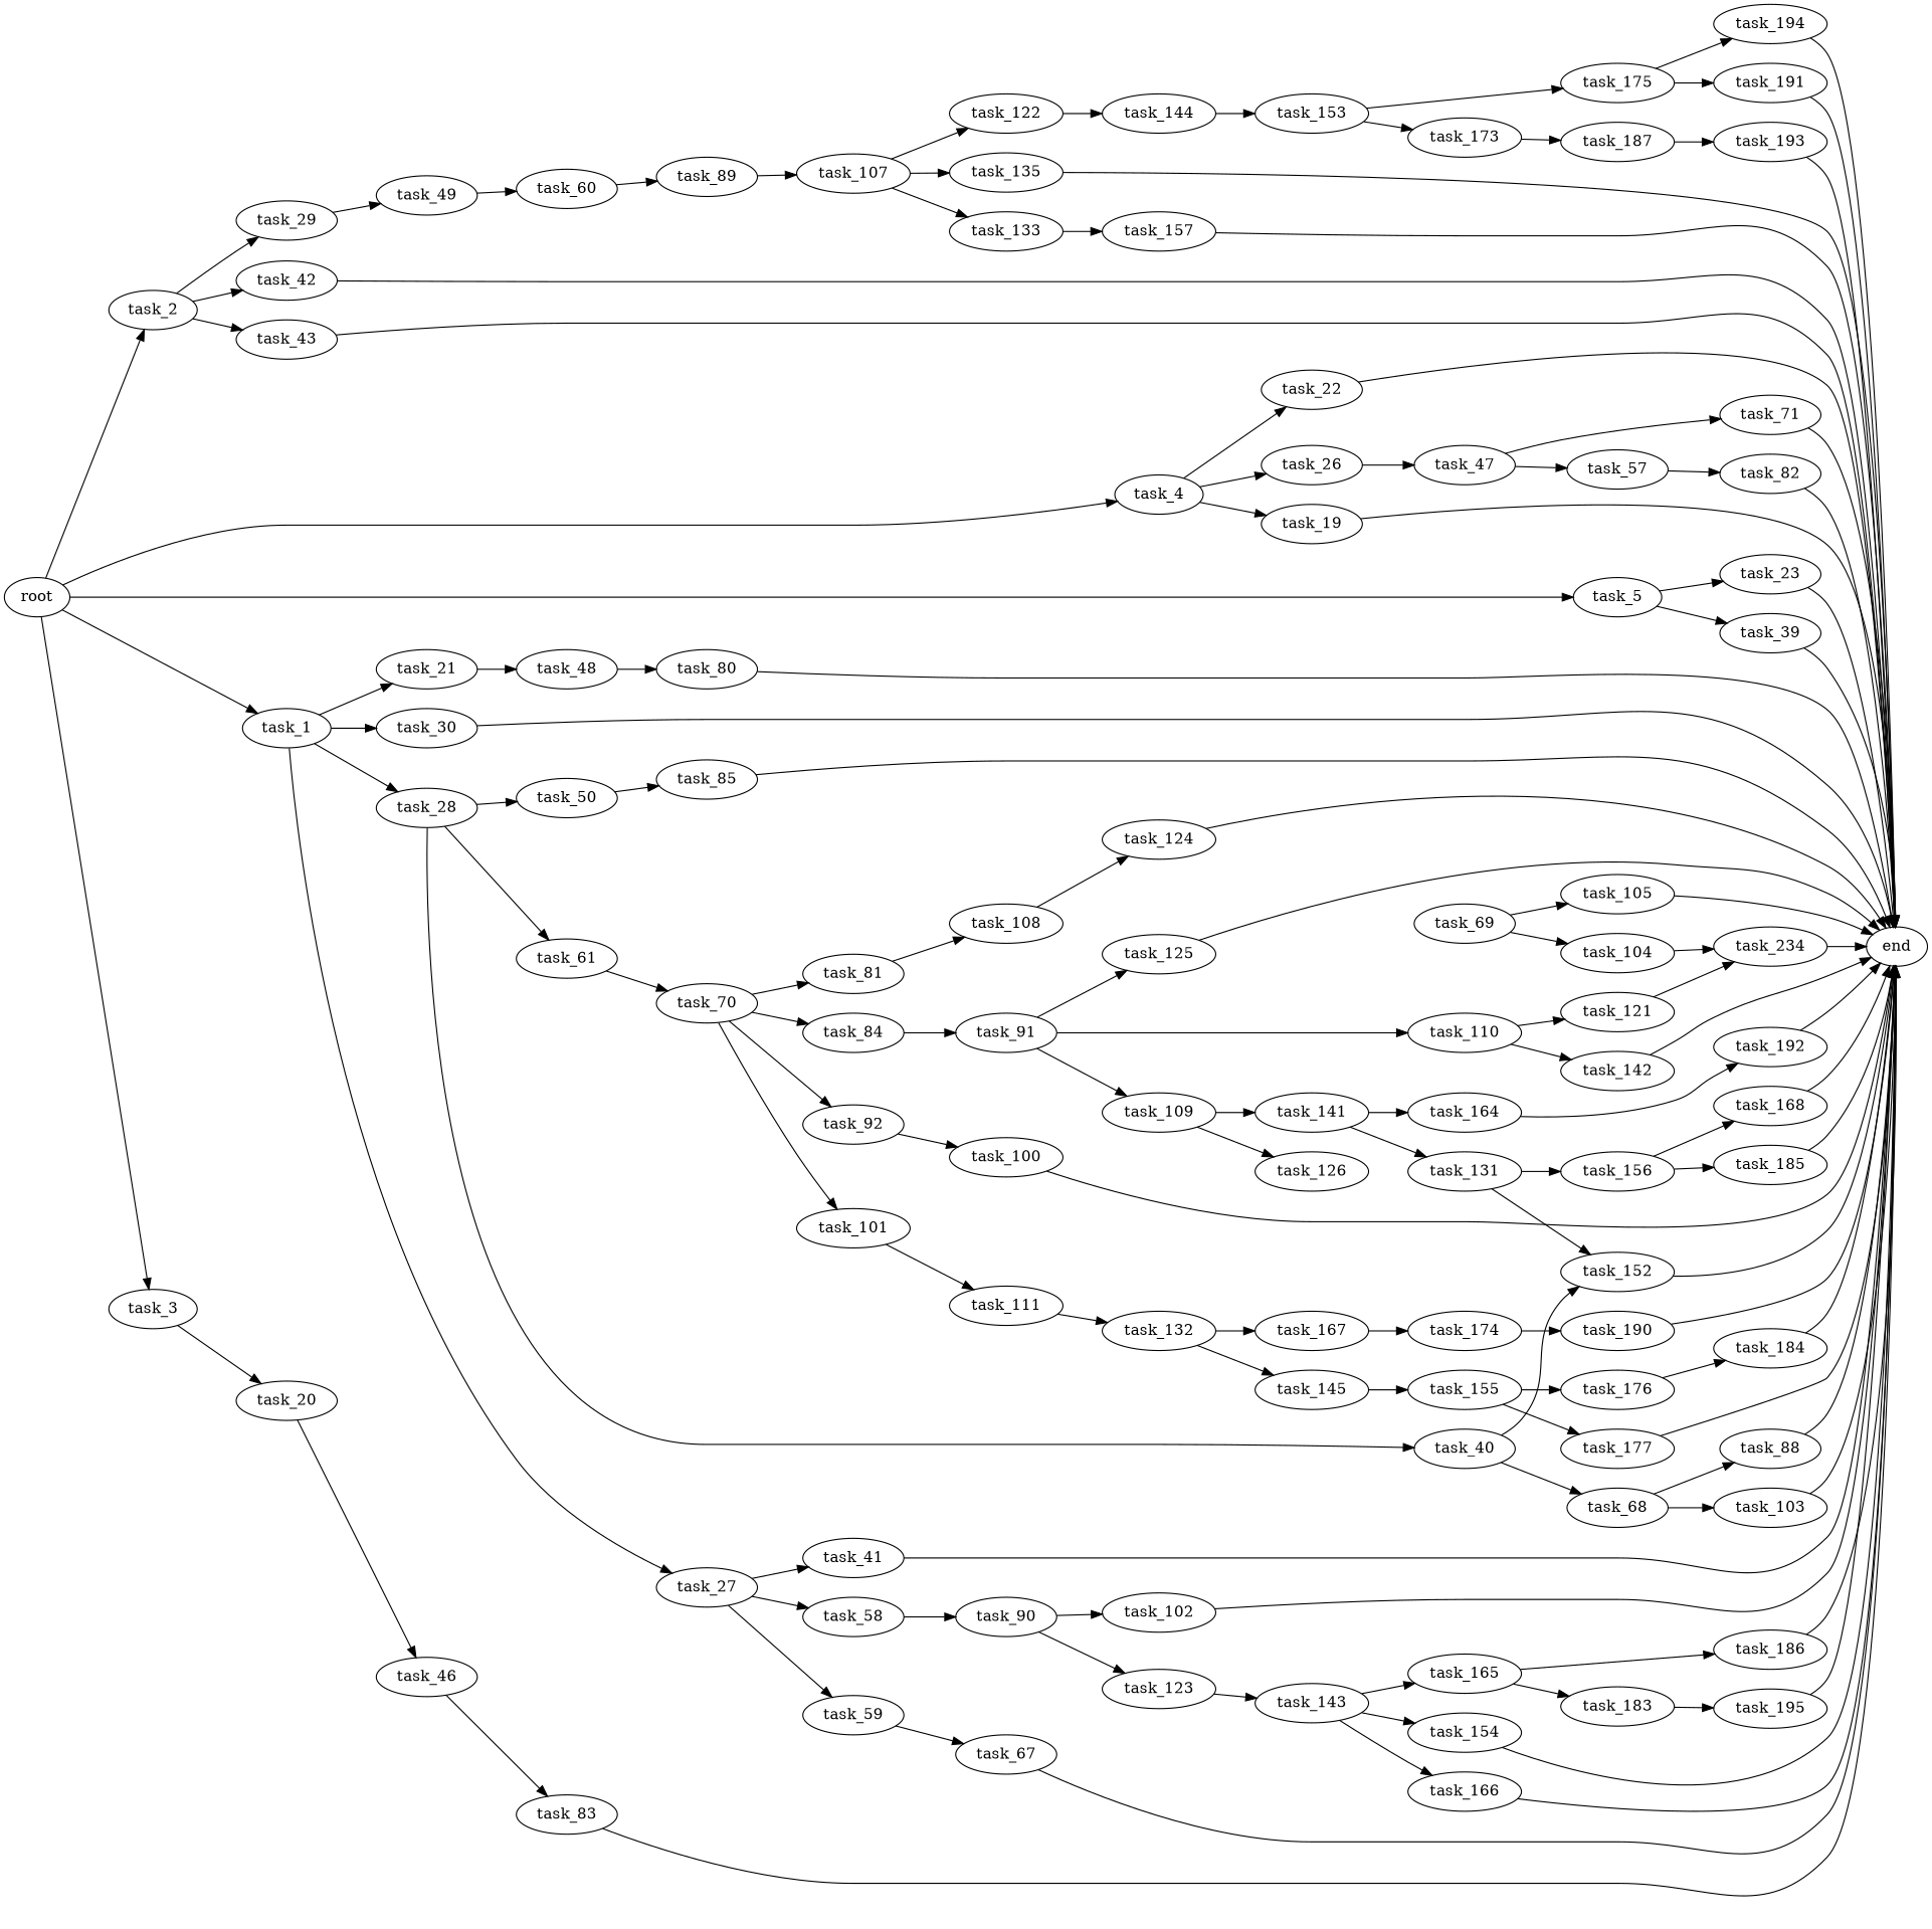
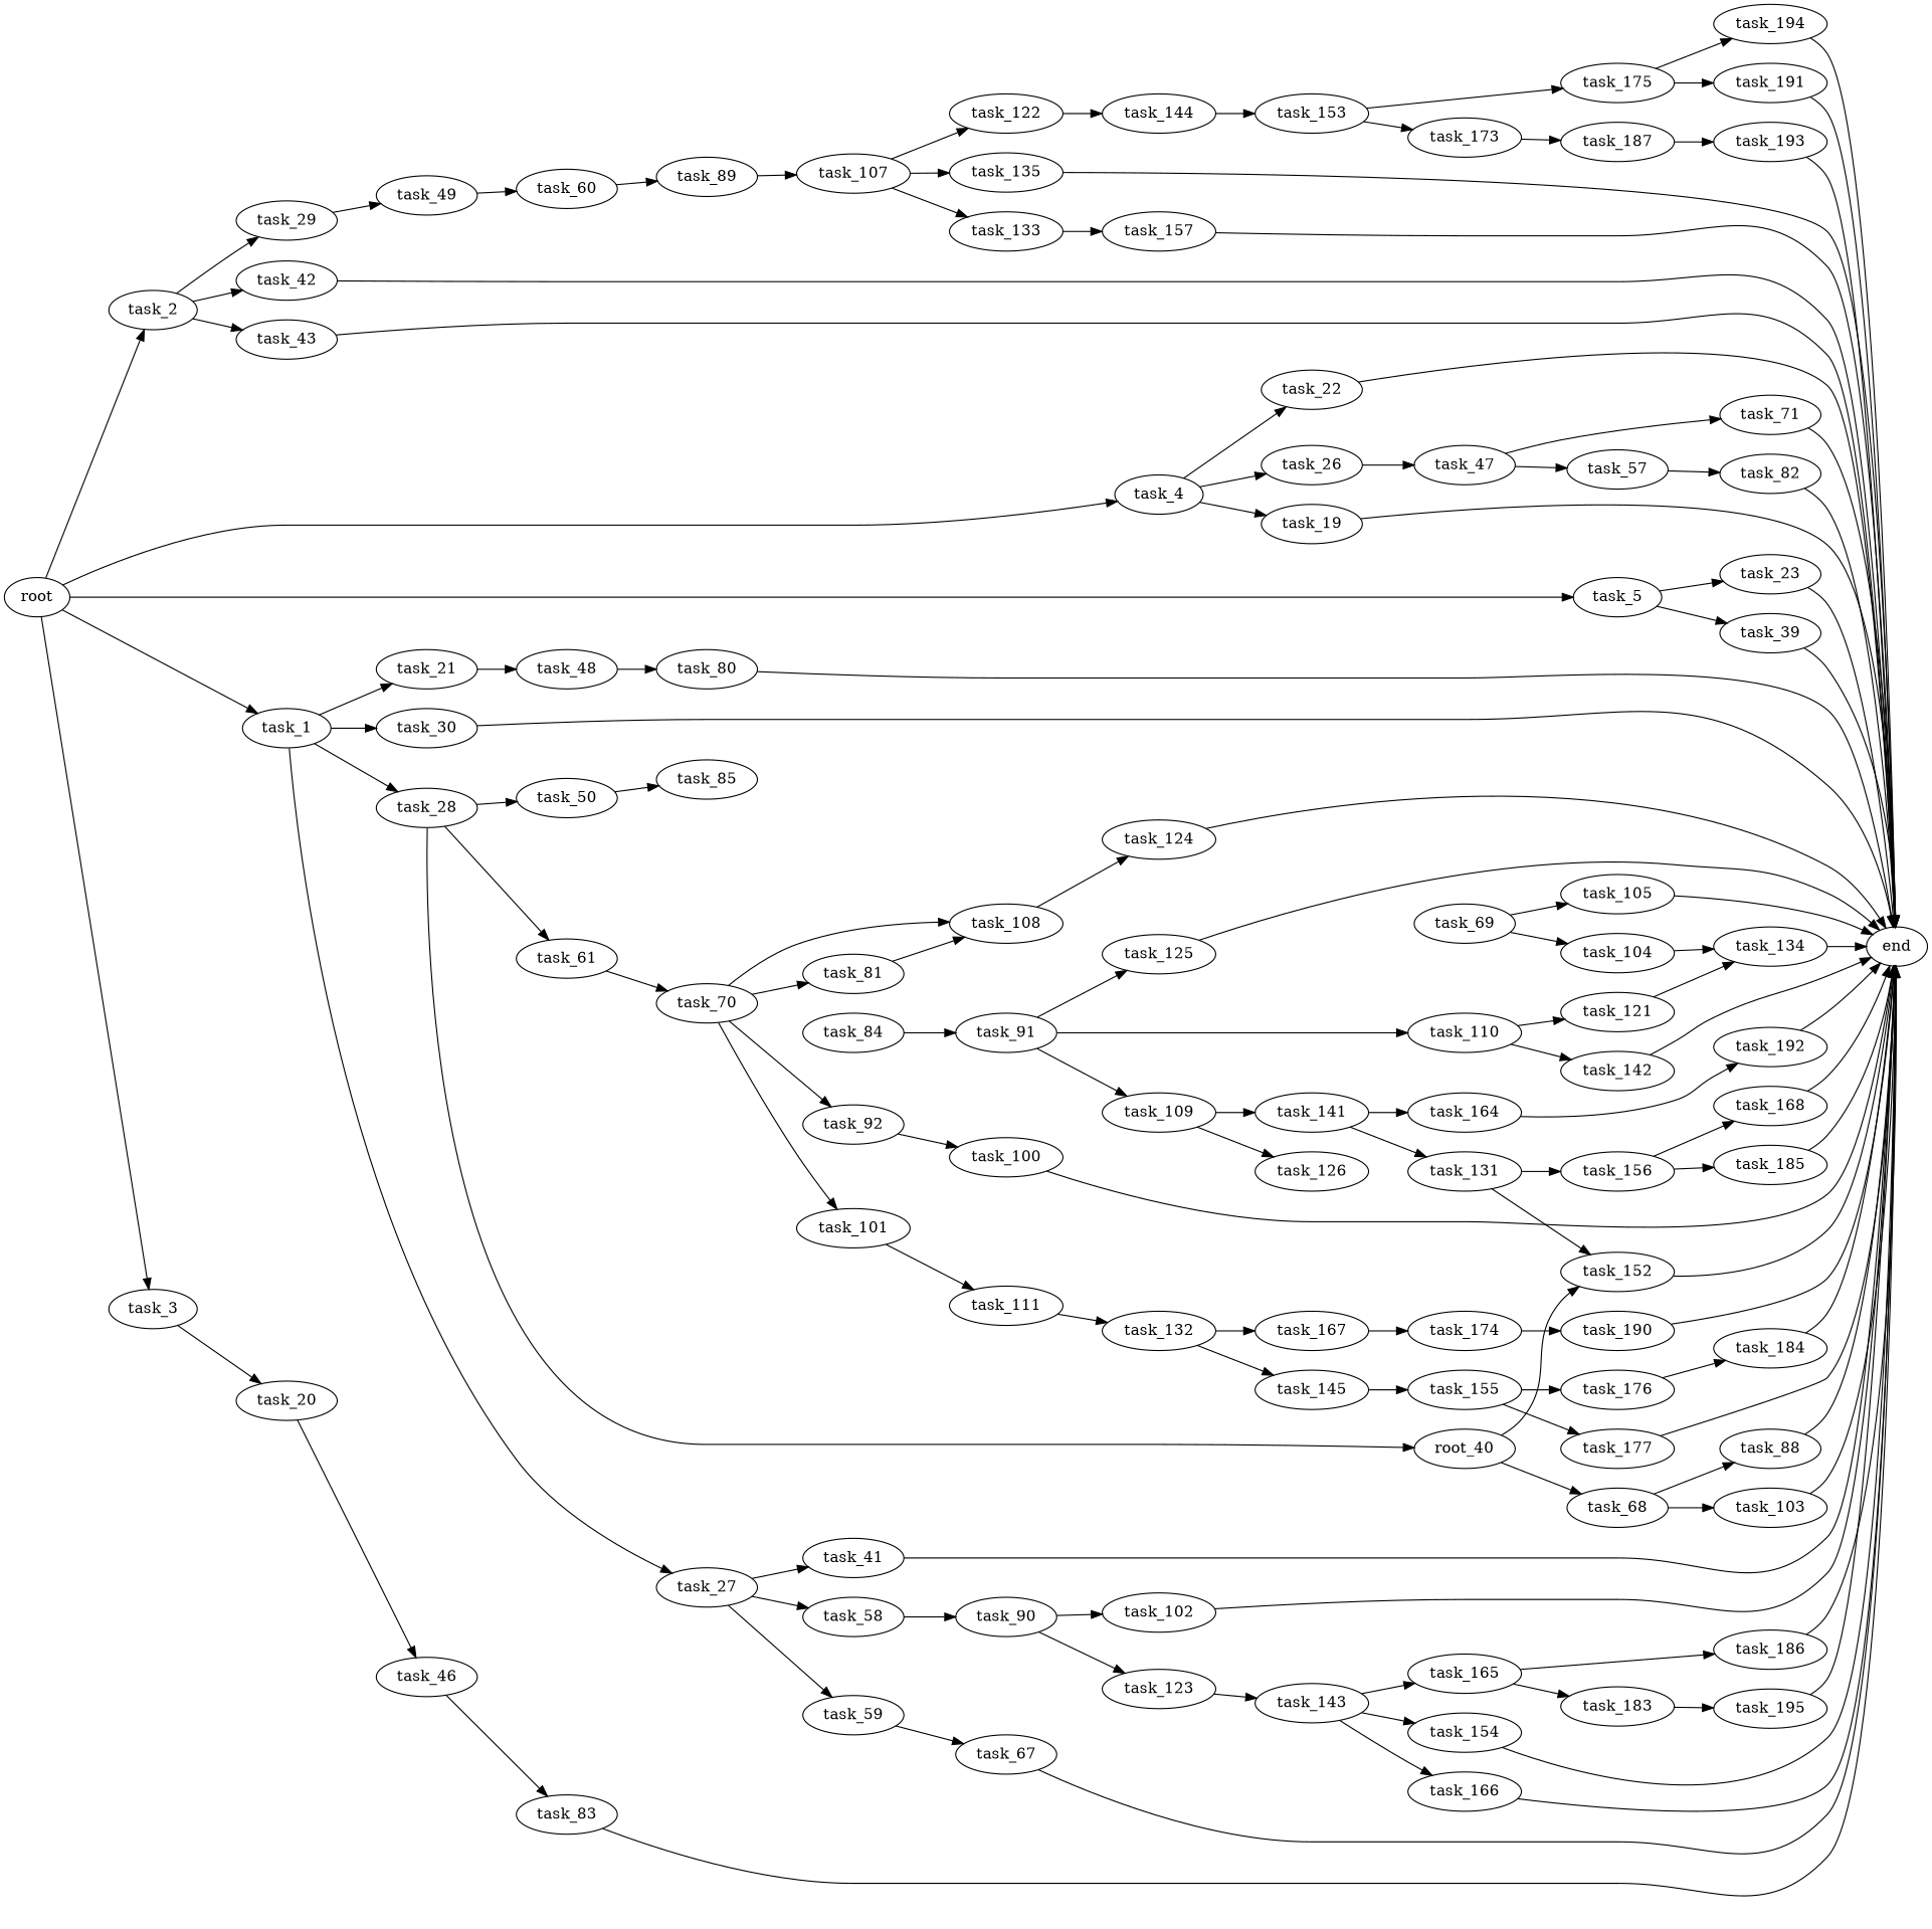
  digraph {
    rankdir=LR
    root
    task_1
    task_2
    task_3
    task_4
    task_5
    task_21
    task_27
    task_28
    task_30
    task_29
    task_42
    task_43
    task_20
    task_19
    task_22
    task_26
    task_23
    task_39
    task_48
    task_41
    task_58
    task_59
-   task_40
+   task_40 [label=root_40]
    task_50
    task_61
    end
    task_49
    task_46
    task_47
    task_80
    task_90
    task_67
    task_68
    task_152
    task_85
    task_70
    task_60
    task_83
    task_57
    task_71
    task_82
    task_102
    task_123
    task_88
    task_103
    task_69
    task_104
    task_105
    task_81
    task_84
    task_92
    task_101
    task_89
-   task_134 [label=task_234]
+   task_134
    task_107
    task_143
    task_122
    task_133
    task_135
    task_108
    task_91
    task_100
    task_111
    task_124
    task_109
    task_110
    task_125
    task_132
    task_126
    task_141
    task_121
    task_142
    task_144
    task_157
    task_154
    task_165
    task_166
    task_131
    task_164
    task_145
    task_167
    task_153
    task_156
    task_192
    task_155
    task_174
    task_173
    task_175
    task_183
    task_186
    task_168
    task_185
    task_176
    task_177
    task_190
    task_195
    task_187
    task_191
    task_194
    task_184
    task_193
    root -> task_1
    root -> task_2
    root -> task_3
    root -> task_4
    root -> task_5
    task_1 -> task_21
    task_1 -> task_27
    task_1 -> task_28
    task_1 -> task_30
    task_2 -> task_29
    task_2 -> task_42
    task_2 -> task_43
    task_3 -> task_20
    task_4 -> task_19
    task_4 -> task_22
    task_4 -> task_26
    task_5 -> task_23
    task_5 -> task_39
    task_21 -> task_48
    task_27 -> task_41
    task_27 -> task_58
    task_27 -> task_59
    task_28 -> task_40
    task_28 -> task_50
    task_28 -> task_61
    task_30 -> end
    task_29 -> task_49
    task_42 -> end
    task_43 -> end
    task_20 -> task_46
    task_19 -> end
    task_22 -> end
    task_26 -> task_47
    task_23 -> end
    task_39 -> end
    task_48 -> task_80
    task_41 -> end
    task_58 -> task_90
    task_59 -> task_67
    task_40 -> task_68
    task_40 -> task_152
    task_50 -> task_85
    task_61 -> task_70
    task_49 -> task_60
    task_46 -> task_83
    task_47 -> task_57
    task_47 -> task_71
    task_80 -> end
    task_90 -> task_102
    task_90 -> task_123
    task_67 -> end
    task_68 -> task_88
    task_68 -> task_103
    task_152 -> end
-   task_85 -> end
    task_70 -> task_81
-   task_70 -> task_84
+   task_70 -> task_108
    task_70 -> task_92
    task_70 -> task_101
    task_60 -> task_89
    task_83 -> end
    task_57 -> task_82
    task_71 -> end
    task_82 -> end
    task_102 -> end
    task_123 -> task_143
    task_88 -> end
    task_103 -> end
    task_69 -> task_104
    task_69 -> task_105
    task_104 -> task_134
    task_105 -> end
    task_81 -> task_108
    task_84 -> task_91
    task_92 -> task_100
    task_101 -> task_111
    task_89 -> task_107
    task_134 -> end
    task_107 -> task_122
    task_107 -> task_133
    task_107 -> task_135
    task_143 -> task_154
    task_143 -> task_165
    task_143 -> task_166
    task_122 -> task_144
    task_133 -> task_157
    task_135 -> end
    task_108 -> task_124
    task_91 -> task_109
    task_91 -> task_110
    task_91 -> task_125
    task_100 -> end
    task_111 -> task_132
    task_124 -> end
    task_109 -> task_126
    task_109 -> task_141
    task_110 -> task_121
    task_110 -> task_142
    task_125 -> end
    task_132 -> task_145
    task_132 -> task_167
    task_141 -> task_131
    task_141 -> task_164
    task_121 -> task_134
    task_142 -> end
    task_144 -> task_153
    task_157 -> end
    task_154 -> end
    task_165 -> task_183
    task_165 -> task_186
    task_166 -> end
    task_131 -> task_152
    task_131 -> task_156
    task_164 -> task_192
    task_145 -> task_155
    task_167 -> task_174
    task_153 -> task_173
    task_153 -> task_175
    task_156 -> task_168
    task_156 -> task_185
    task_192 -> end
    task_155 -> task_176
    task_155 -> task_177
    task_174 -> task_190
    task_173 -> task_187
    task_175 -> task_191
    task_175 -> task_194
    task_183 -> task_195
    task_186 -> end
    task_168 -> end
    task_185 -> end
    task_176 -> task_184
    task_177 -> end
    task_190 -> end
    task_195 -> end
    task_187 -> task_193
    task_191 -> end
    task_194 -> end
    task_184 -> end
    task_193 -> end
  }
